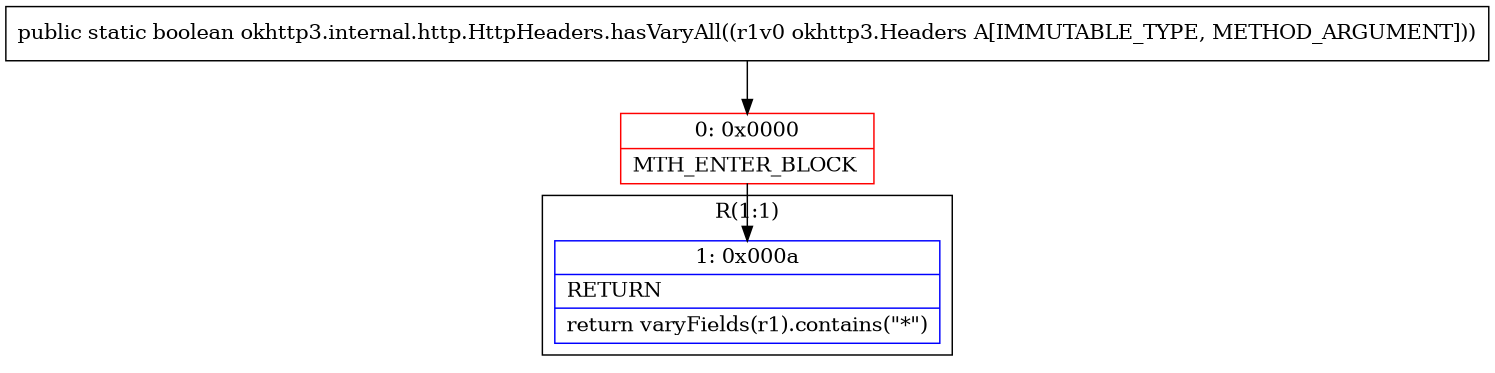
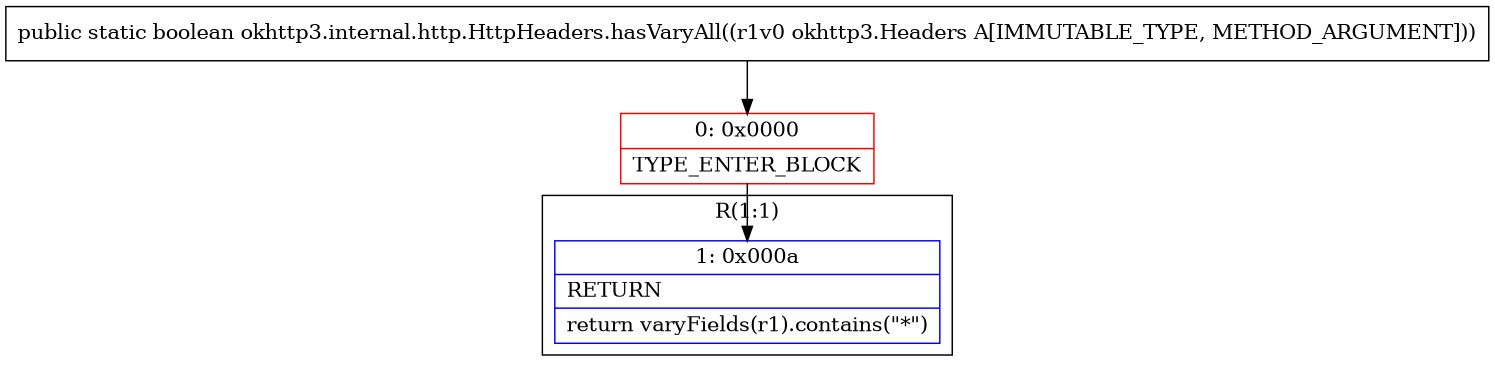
  digraph {
    node [shape=record]
    n1 [color=blue label="{1\:\ 0x000a|RETURN\l|return varyFields(r1).contains(\"*\")\l}"]
-   n2 [color=red label="{0\:\ 0x0000|MTH_ENTER_BLOCK\l}"]
+   n2 [color=red label="{0\:\ 0x0000|TYPE_ENTER_BLOCK\l}"]
    n3 [label="{public static boolean okhttp3.internal.http.HttpHeaders.hasVaryAll((r1v0 okhttp3.Headers A[IMMUTABLE_TYPE, METHOD_ARGUMENT])) }"]
    subgraph cluster_1 {
      label="R(1:1)"
      n1
    }
    n2 -> n1
    n3 -> n2
  }
